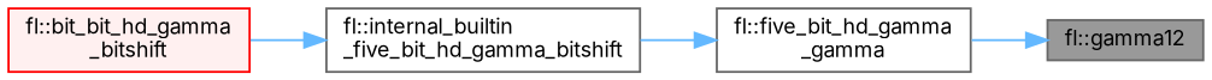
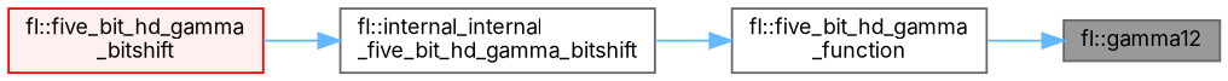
  digraph {
    fontname=Inter
    rankdir=RL
    node [color=grey40 fillcolor=white fontname=Inter fontsize=10 shape=box style=filled]
    edge [color=steelblue1 dir=back fontname=Inter fontsize=10 labelfontname=Helvetica labelfontsize=10 style=solid]
    n1 [color=gray40 fillcolor=grey60 fontcolor=black height=0.2 label="fl::gamma12" width=0.4]
-   n2 [height=0.2 label="fl::five_bit_hd_gamma\l_gamma" width=0.4]
-   n3 [height=0.2 label="fl::internal_builtin\l_five_bit_hd_gamma_bitshift" width=0.4]
-   n4 [color=red fillcolor="#FFF0F0" height=0.2 label="fl::bit_bit_hd_gamma\l_bitshift" width=0.4]
+   n2 [height=0.2 label="fl::five_bit_hd_gamma\l_function" width=0.4]
+   n3 [height=0.2 label="fl::internal_internal\l_five_bit_hd_gamma_bitshift" width=0.4]
+   n4 [color=red fillcolor="#FFF0F0" height=0.2 label="fl::five_bit_hd_gamma\l_bitshift" width=0.4]
    n1 -> n2
    n2 -> n3
    n3 -> n4
  }
